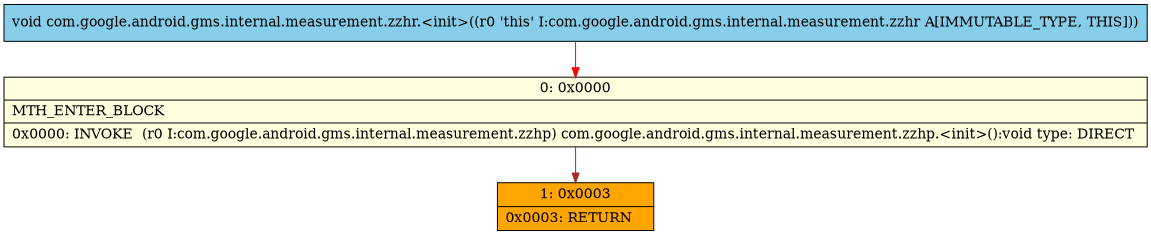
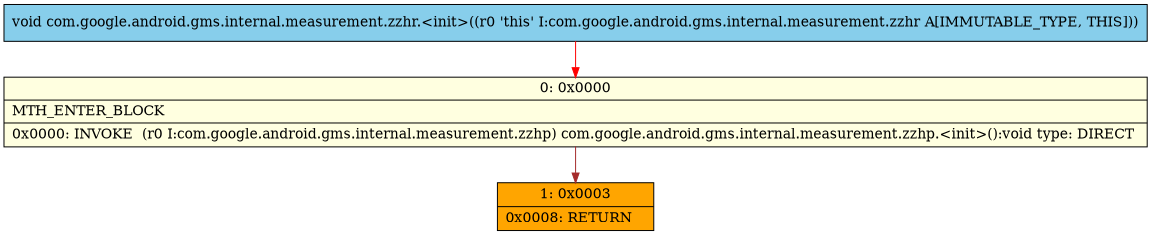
  digraph {
    node [shape=record style=filled]
    n1 [label="{0\:\ 0x0000|MTH_ENTER_BLOCK\l|0x0000: INVOKE  (r0 I:com.google.android.gms.internal.measurement.zzhp) com.google.android.gms.internal.measurement.zzhp.\<init\>():void type: DIRECT \l}" fillcolor=lightyellow]
-   n2 [label="{1\:\ 0x0003|0x0003: RETURN   \l}" fillcolor=orange]
+   n2 [label="{1\:\ 0x0003|0x0008: RETURN   \l}" fillcolor=orange]
    n3 [label="{void com.google.android.gms.internal.measurement.zzhr.\<init\>((r0 'this' I:com.google.android.gms.internal.measurement.zzhr A[IMMUTABLE_TYPE, THIS])) }" fillcolor=skyblue]
    n1 -> n2 [color=brown]
    n3 -> n1 [color=red]
  }
